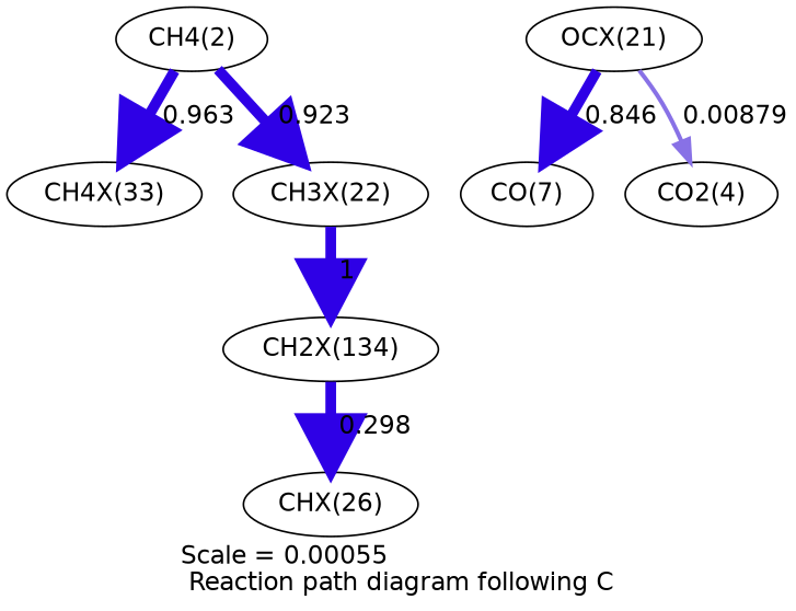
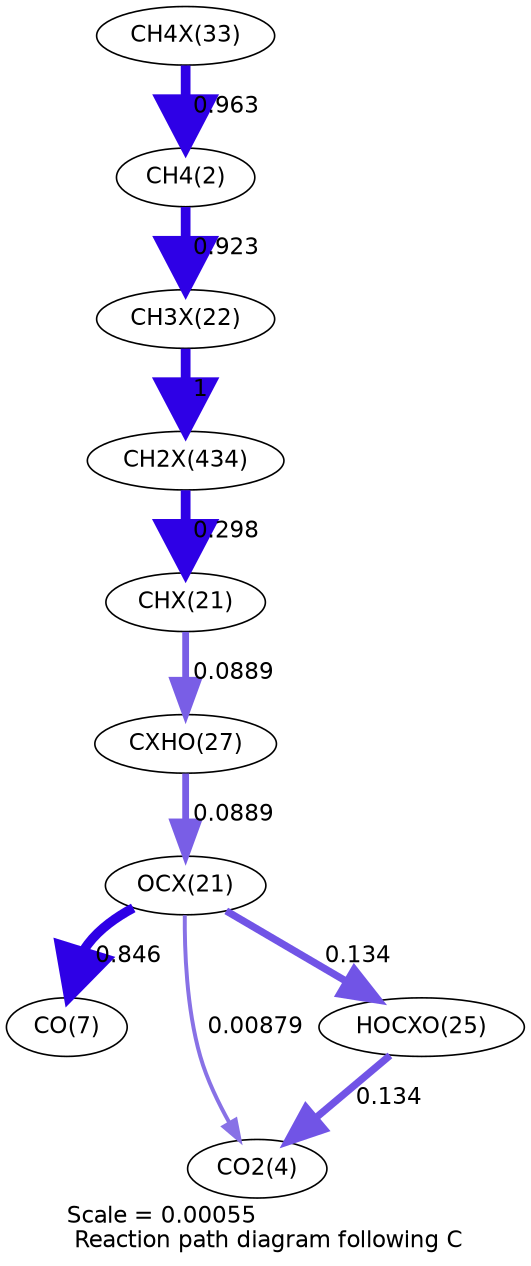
  digraph {
    fontname=Helvetica
    label="Scale = 0.00055\l Reaction path diagram following C"
    node [fontname=Helvetica]
    edge [arrowsize=2.99 color="0.7, 1.46, 0.9" fontname=Helvetica penwidth=5.97]
    n1 [label="CH4X(33)"]
    n2 [label="CH4(2)"]
    n3 [label="CH3X(22)"]
-   n4 [label="CH2X(134)"]
-   n5 [label="CHX(26)"]
+   n4 [label="CH2X(434)"]
+   n5 [label="CHX(21)"]
+   n6 [label="CXHO(27)"]
    n7 [label="OCX(21)"]
    n8 [label="CO(7)"]
    n9 [label="CO2(4)"]
-   n2 -> n1 [label=" 0.963"]
+   n10 [label="HOCXO(25)"]
+   n1 -> n2 [label=" 0.963"]
    n2 -> n3 [label=" 0.923"]
    n3 -> n4 [arrowsize=3 color="0.7, 1.5, 0.9" label=" 1" penwidth=6]
    n4 -> n5 [arrowsize=3 color="0.7, 1.5, 0.9" label=" 0.298" penwidth=6]
+   n5 -> n6 [arrowsize=2.09 color="0.7, 0.589, 0.9" label=" 0.0889" penwidth=4.17]
+   n6 -> n7 [arrowsize=2.09 color="0.7, 0.589, 0.9" label=" 0.0889" penwidth=4.17]
    n7 -> n8 [arrowsize=2.94 color="0.7, 1.35, 0.9" label=" 0.846" penwidth=5.87]
    n7 -> n9 [arrowsize=1.21 color="0.7, 0.509, 0.9" label=" 0.00879" penwidth=2.43]
+   n7 -> n10 [arrowsize=2.24 color="0.7, 0.634, 0.9" label=" 0.134" penwidth=4.48]
+   n10 -> n9 [arrowsize=2.24 color="0.7, 0.634, 0.9" label=" 0.134" penwidth=4.48]
  }
